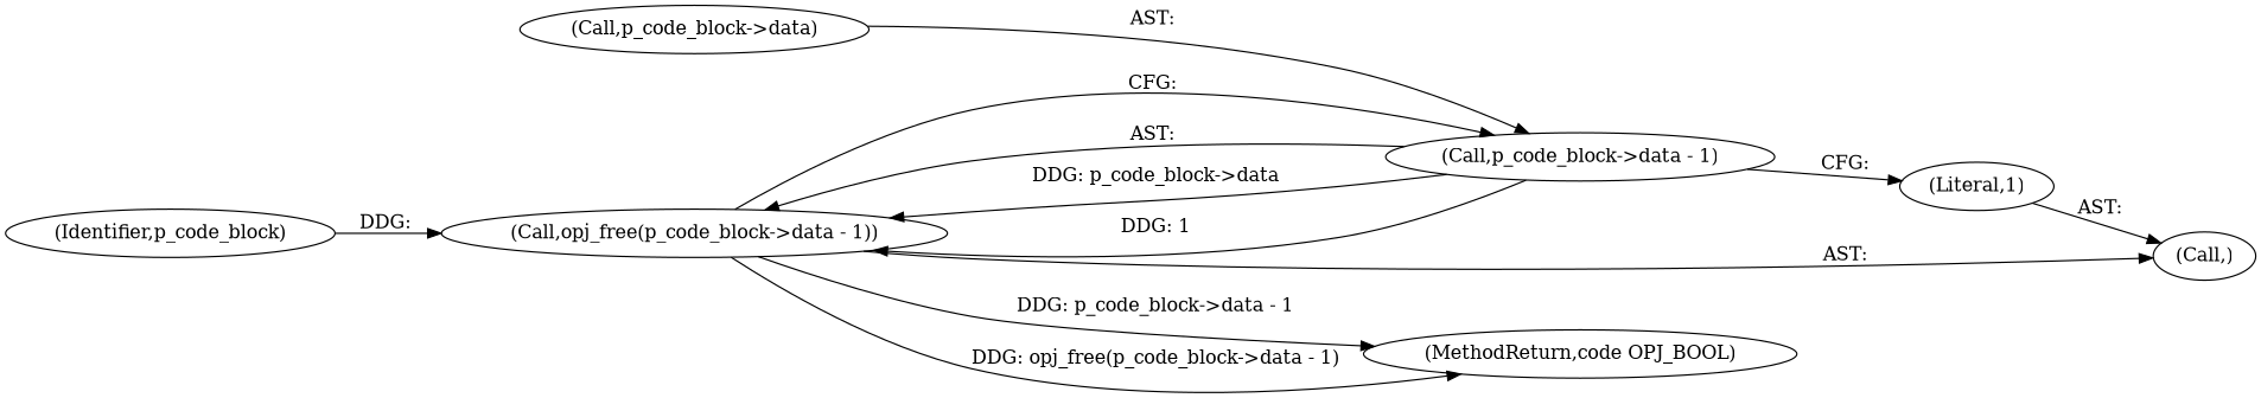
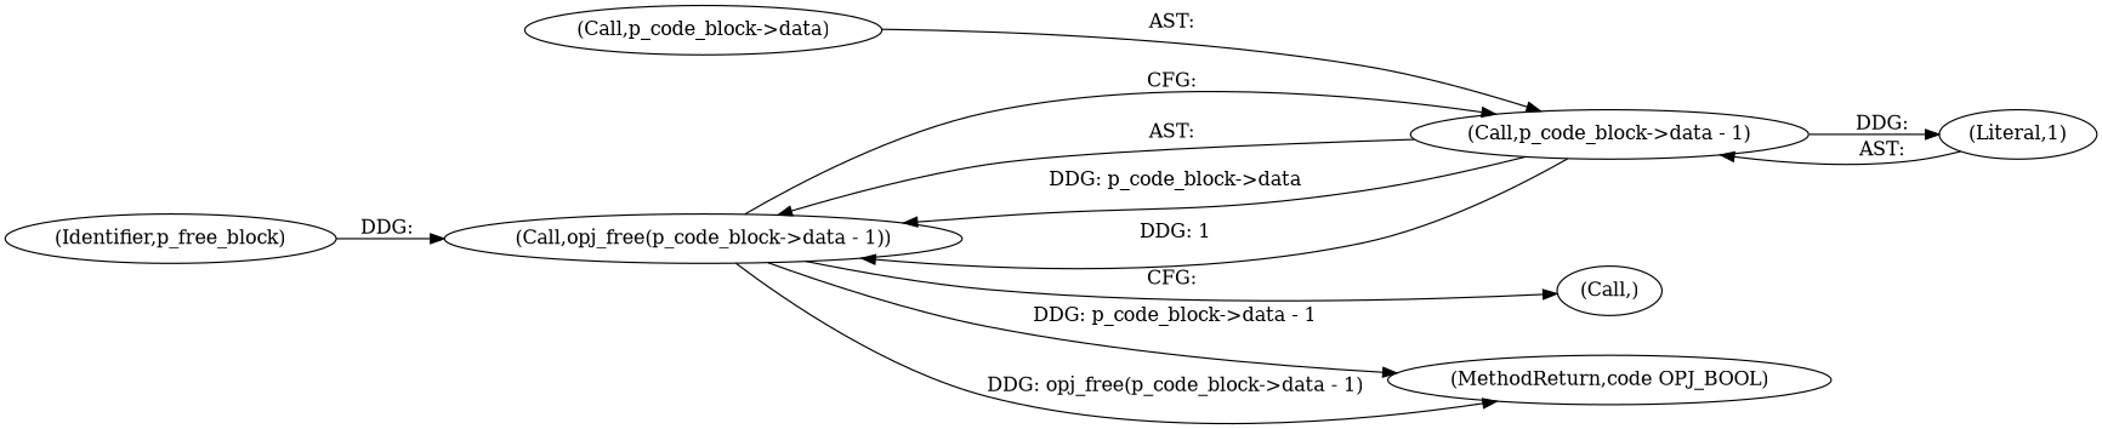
  digraph {
    rankdir=LR
    n1 [label="(Call,opj_free(p_code_block->data - 1))"]
    n2 [label="(Call,p_code_block->data - 1)"]
    n3 [label="(Call,)"]
    n4 [label="(MethodReturn,code OPJ_BOOL)"]
    n5 [label="(Literal,1)"]
-   n6 [label="(Identifier,p_code_block)"]
+   n6 [label="(Identifier,p_free_block)"]
    n7 [label="(Call,p_code_block->data)"]
    n1 -> n2 [label="CFG: "]
-   n1 -> n3 [label="AST: "]
+   n1 -> n3 [label="CFG: "]
    n1 -> n4 [label="DDG: p_code_block->data - 1"]
    n1 -> n4 [label="DDG: opj_free(p_code_block->data - 1)"]
    n2 -> n1 [label="AST: "]
    n2 -> n1 [label="DDG: p_code_block->data"]
    n2 -> n1 [label="DDG: 1"]
-   n2 -> n5 [label="CFG: "]
-   n5 -> n3 [label="AST: "]
+   n2 -> n5 [label="DDG: "]
+   n5 -> n2 [label="AST: "]
    n6 -> n1 [label="DDG: "]
    n7 -> n2 [label="AST: "]
  }
